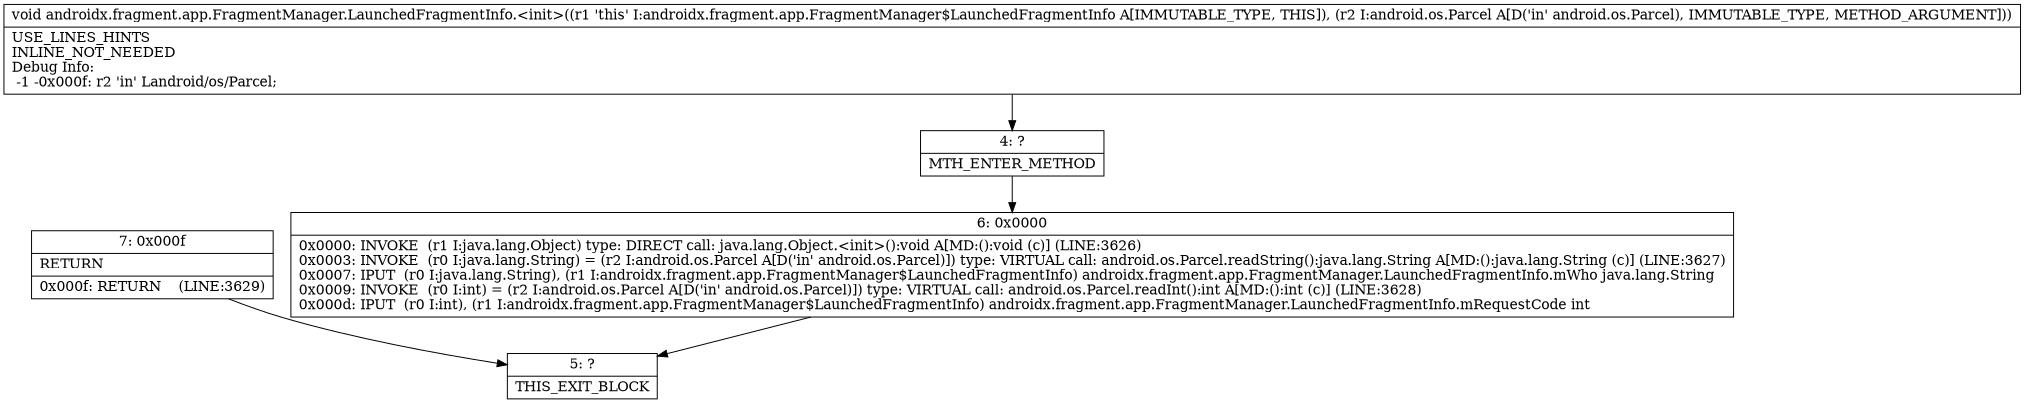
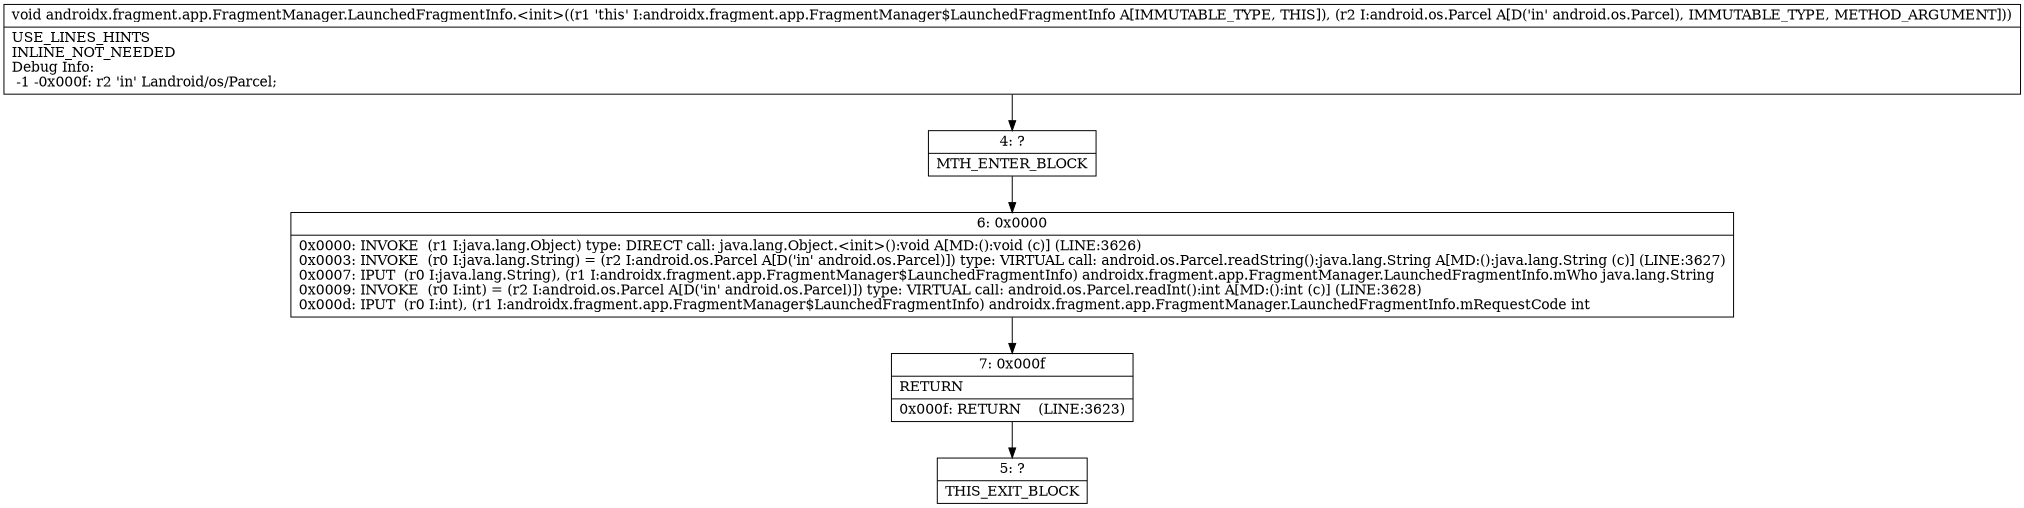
  digraph {
    node [shape=record]
-   n1 [label="{4\:\ ?|MTH_ENTER_METHOD\l}"]
+   n1 [label="{4\:\ ?|MTH_ENTER_BLOCK\l}"]
    n2 [label="{6\:\ 0x0000|0x0000: INVOKE  (r1 I:java.lang.Object) type: DIRECT call: java.lang.Object.\<init\>():void A[MD:():void (c)] (LINE:3626)\l0x0003: INVOKE  (r0 I:java.lang.String) = (r2 I:android.os.Parcel A[D('in' android.os.Parcel)]) type: VIRTUAL call: android.os.Parcel.readString():java.lang.String A[MD:():java.lang.String (c)] (LINE:3627)\l0x0007: IPUT  (r0 I:java.lang.String), (r1 I:androidx.fragment.app.FragmentManager$LaunchedFragmentInfo) androidx.fragment.app.FragmentManager.LaunchedFragmentInfo.mWho java.lang.String \l0x0009: INVOKE  (r0 I:int) = (r2 I:android.os.Parcel A[D('in' android.os.Parcel)]) type: VIRTUAL call: android.os.Parcel.readInt():int A[MD:():int (c)] (LINE:3628)\l0x000d: IPUT  (r0 I:int), (r1 I:androidx.fragment.app.FragmentManager$LaunchedFragmentInfo) androidx.fragment.app.FragmentManager.LaunchedFragmentInfo.mRequestCode int \l}"]
-   n3 [label="{7\:\ 0x000f|RETURN\l|0x000f: RETURN    (LINE:3629)\l}"]
+   n3 [label="{7\:\ 0x000f|RETURN\l|0x000f: RETURN    (LINE:3623)\l}"]
    n4 [label="{5\:\ ?|THIS_EXIT_BLOCK\l}"]
    n5 [label="{void androidx.fragment.app.FragmentManager.LaunchedFragmentInfo.\<init\>((r1 'this' I:androidx.fragment.app.FragmentManager$LaunchedFragmentInfo A[IMMUTABLE_TYPE, THIS]), (r2 I:android.os.Parcel A[D('in' android.os.Parcel), IMMUTABLE_TYPE, METHOD_ARGUMENT]))  | USE_LINES_HINTS\lINLINE_NOT_NEEDED\lDebug Info:\l  \-1 \-0x000f: r2 'in' Landroid\/os\/Parcel;\l}"]
    n1 -> n2
-   n2 -> n4
+   n2 -> n3
    n3 -> n4
    n5 -> n1
  }
